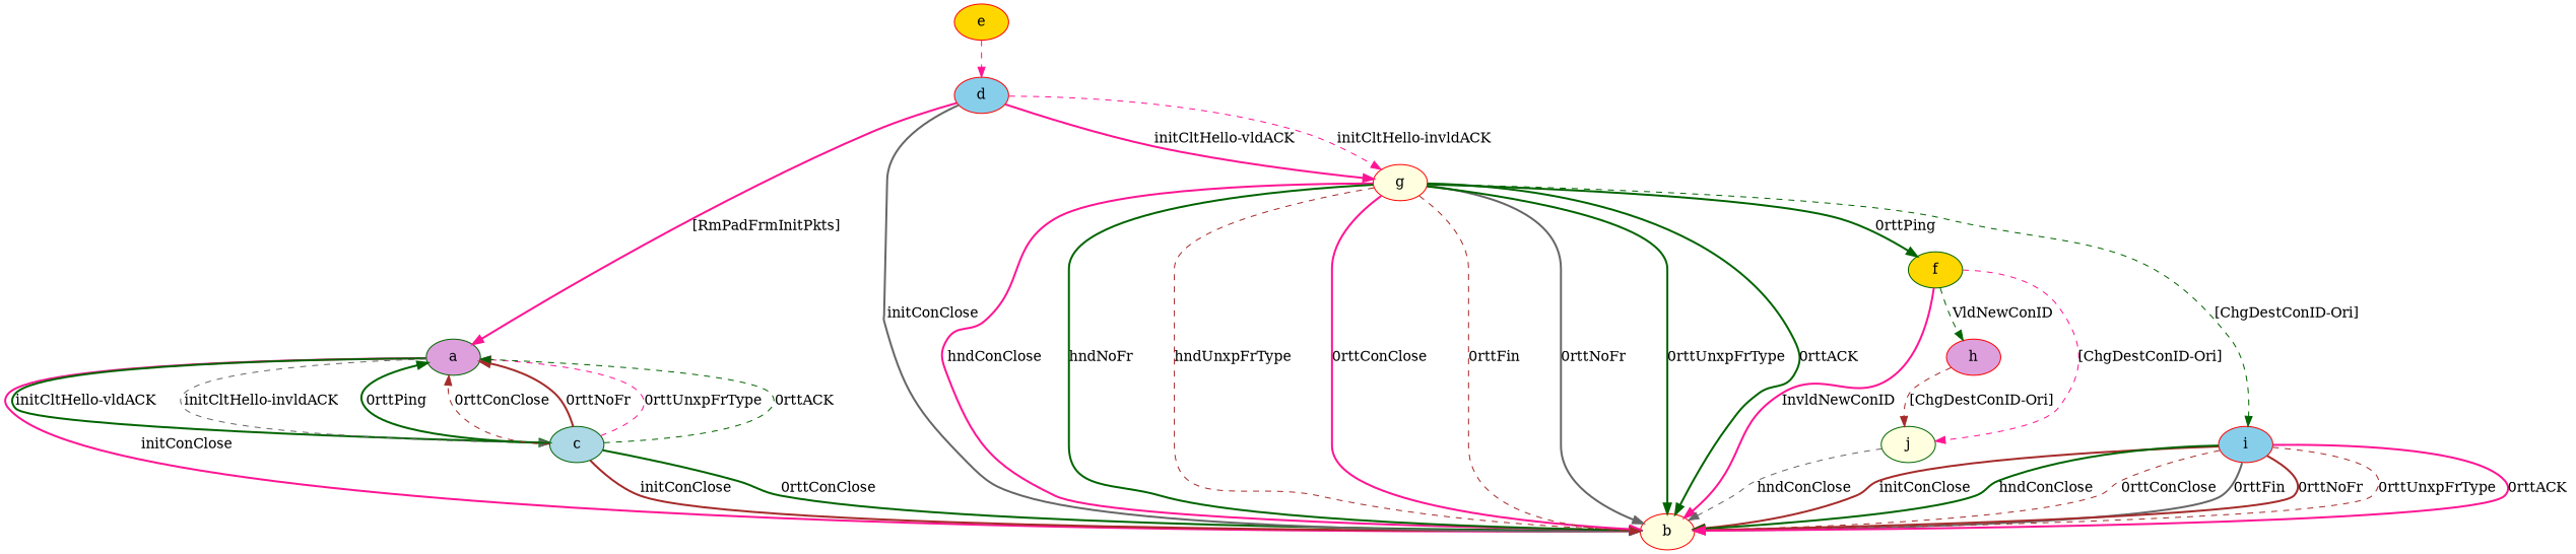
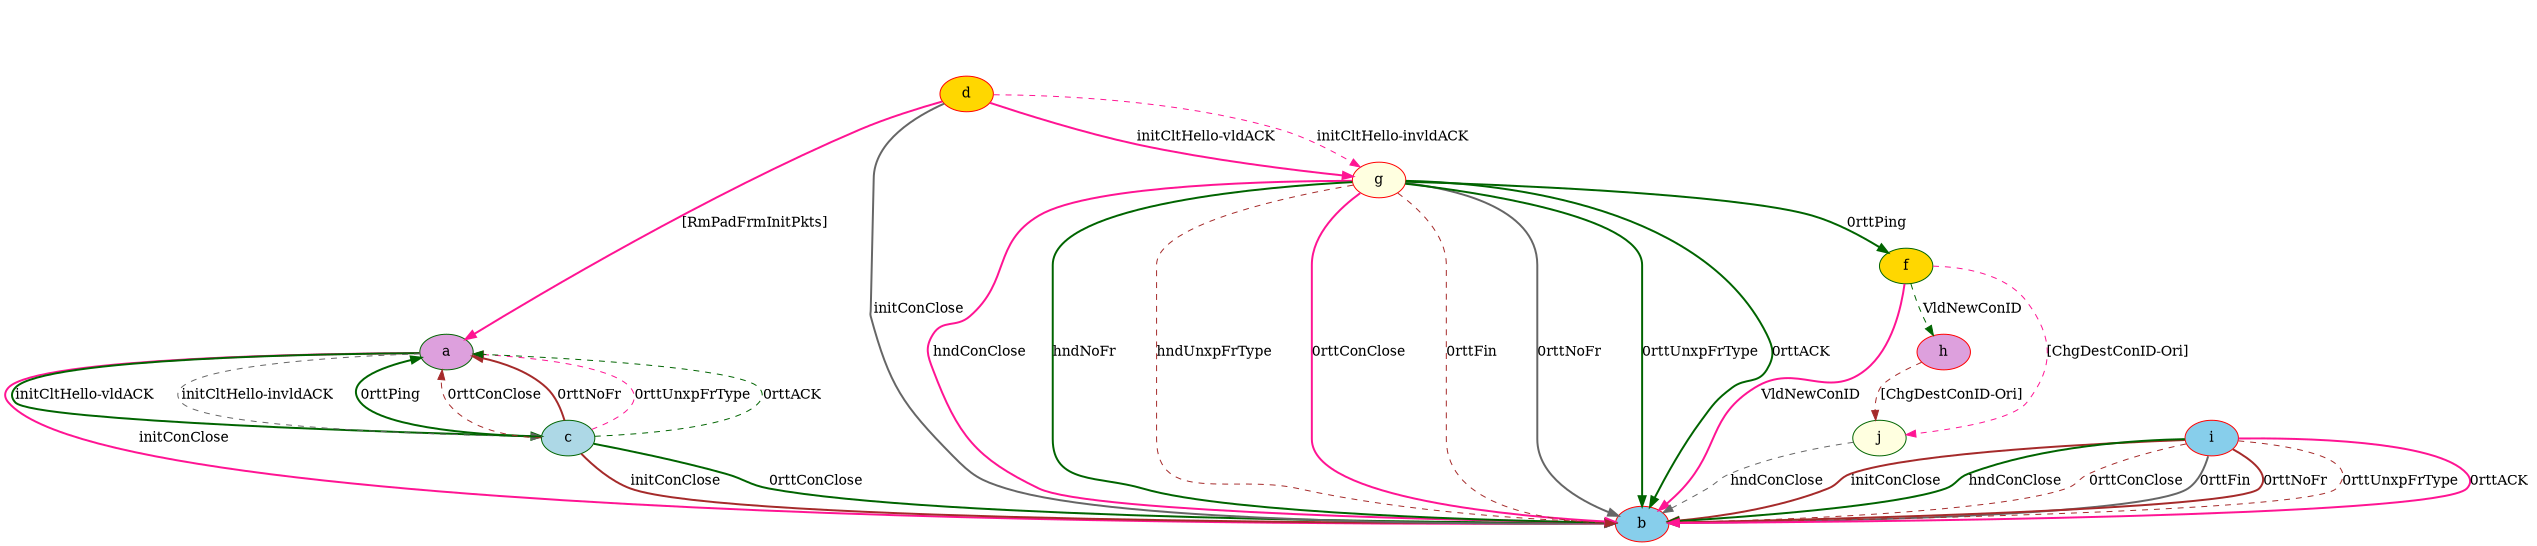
  digraph {
    node [color=red fillcolor=gold style=filled]
    edge [color=deeppink style=bold]
    a [color=darkgreen fillcolor=plum]
-   b [fillcolor=lightyellow]
+   b [fillcolor=skyblue]
    c [color=darkgreen fillcolor=lightblue]
-   d [fillcolor=skyblue]
+   d
    g [fillcolor=lightyellow]
    f [color=darkgreen]
    i [fillcolor=skyblue]
    h [fillcolor=plum]
    j [color=darkgreen fillcolor=lightyellow]
-   e
    a -> b [label="initConClose "]
    a -> c [color=darkgreen label="initCltHello-vldACK "]
    a -> c [color=gray40 label="initCltHello-invldACK " style=dashed]
    c -> a [color=darkgreen label="0rttPing "]
    c -> a [color=brown label="0rttConClose " style=dashed]
    c -> a [color=brown label="0rttNoFr "]
    c -> a [label="0rttUnxpFrType " style=dashed]
    c -> a [color=darkgreen label="0rttACK " style=dashed]
    c -> b [color=brown label="initConClose "]
    c -> b [color=darkgreen label="0rttConClose "]
    d -> a [label="[RmPadFrmInitPkts] "]
    d -> b [color=gray40 label="initConClose "]
    d -> g [label="initCltHello-vldACK "]
    d -> g [label="initCltHello-invldACK " style=dashed]
    g -> b [label="hndConClose "]
    g -> b [color=darkgreen label="hndNoFr "]
    g -> b [color=brown label="hndUnxpFrType " style=dashed]
    g -> b [label="0rttConClose "]
    g -> b [color=brown label="0rttFin " style=dashed]
    g -> b [color=gray40 label="0rttNoFr "]
    g -> b [color=darkgreen label="0rttUnxpFrType "]
    g -> b [color=darkgreen label="0rttACK "]
    g -> f [color=darkgreen label="0rttPing "]
-   g -> i [color=darkgreen label="[ChgDestConID-Ori] " style=dashed]
-   f -> b [label="InvldNewConID "]
+   f -> b [label="VldNewConID "]
    f -> h [color=darkgreen label="VldNewConID " style=dashed]
    f -> j [label="[ChgDestConID-Ori] " style=dashed]
    i -> b [color=brown label="initConClose "]
    i -> b [color=darkgreen label="hndConClose "]
    i -> b [color=brown label="0rttConClose " style=dashed]
    i -> b [color=gray40 label="0rttFin "]
    i -> b [color=brown label="0rttNoFr "]
    i -> b [color=brown label="0rttUnxpFrType " style=dashed]
    i -> b [label="0rttACK "]
    h -> j [color=brown label="[ChgDestConID-Ori] " style=dashed]
    j -> b [color=gray40 label="hndConClose " style=dashed]
-   e -> d [style=dashed]
  }
